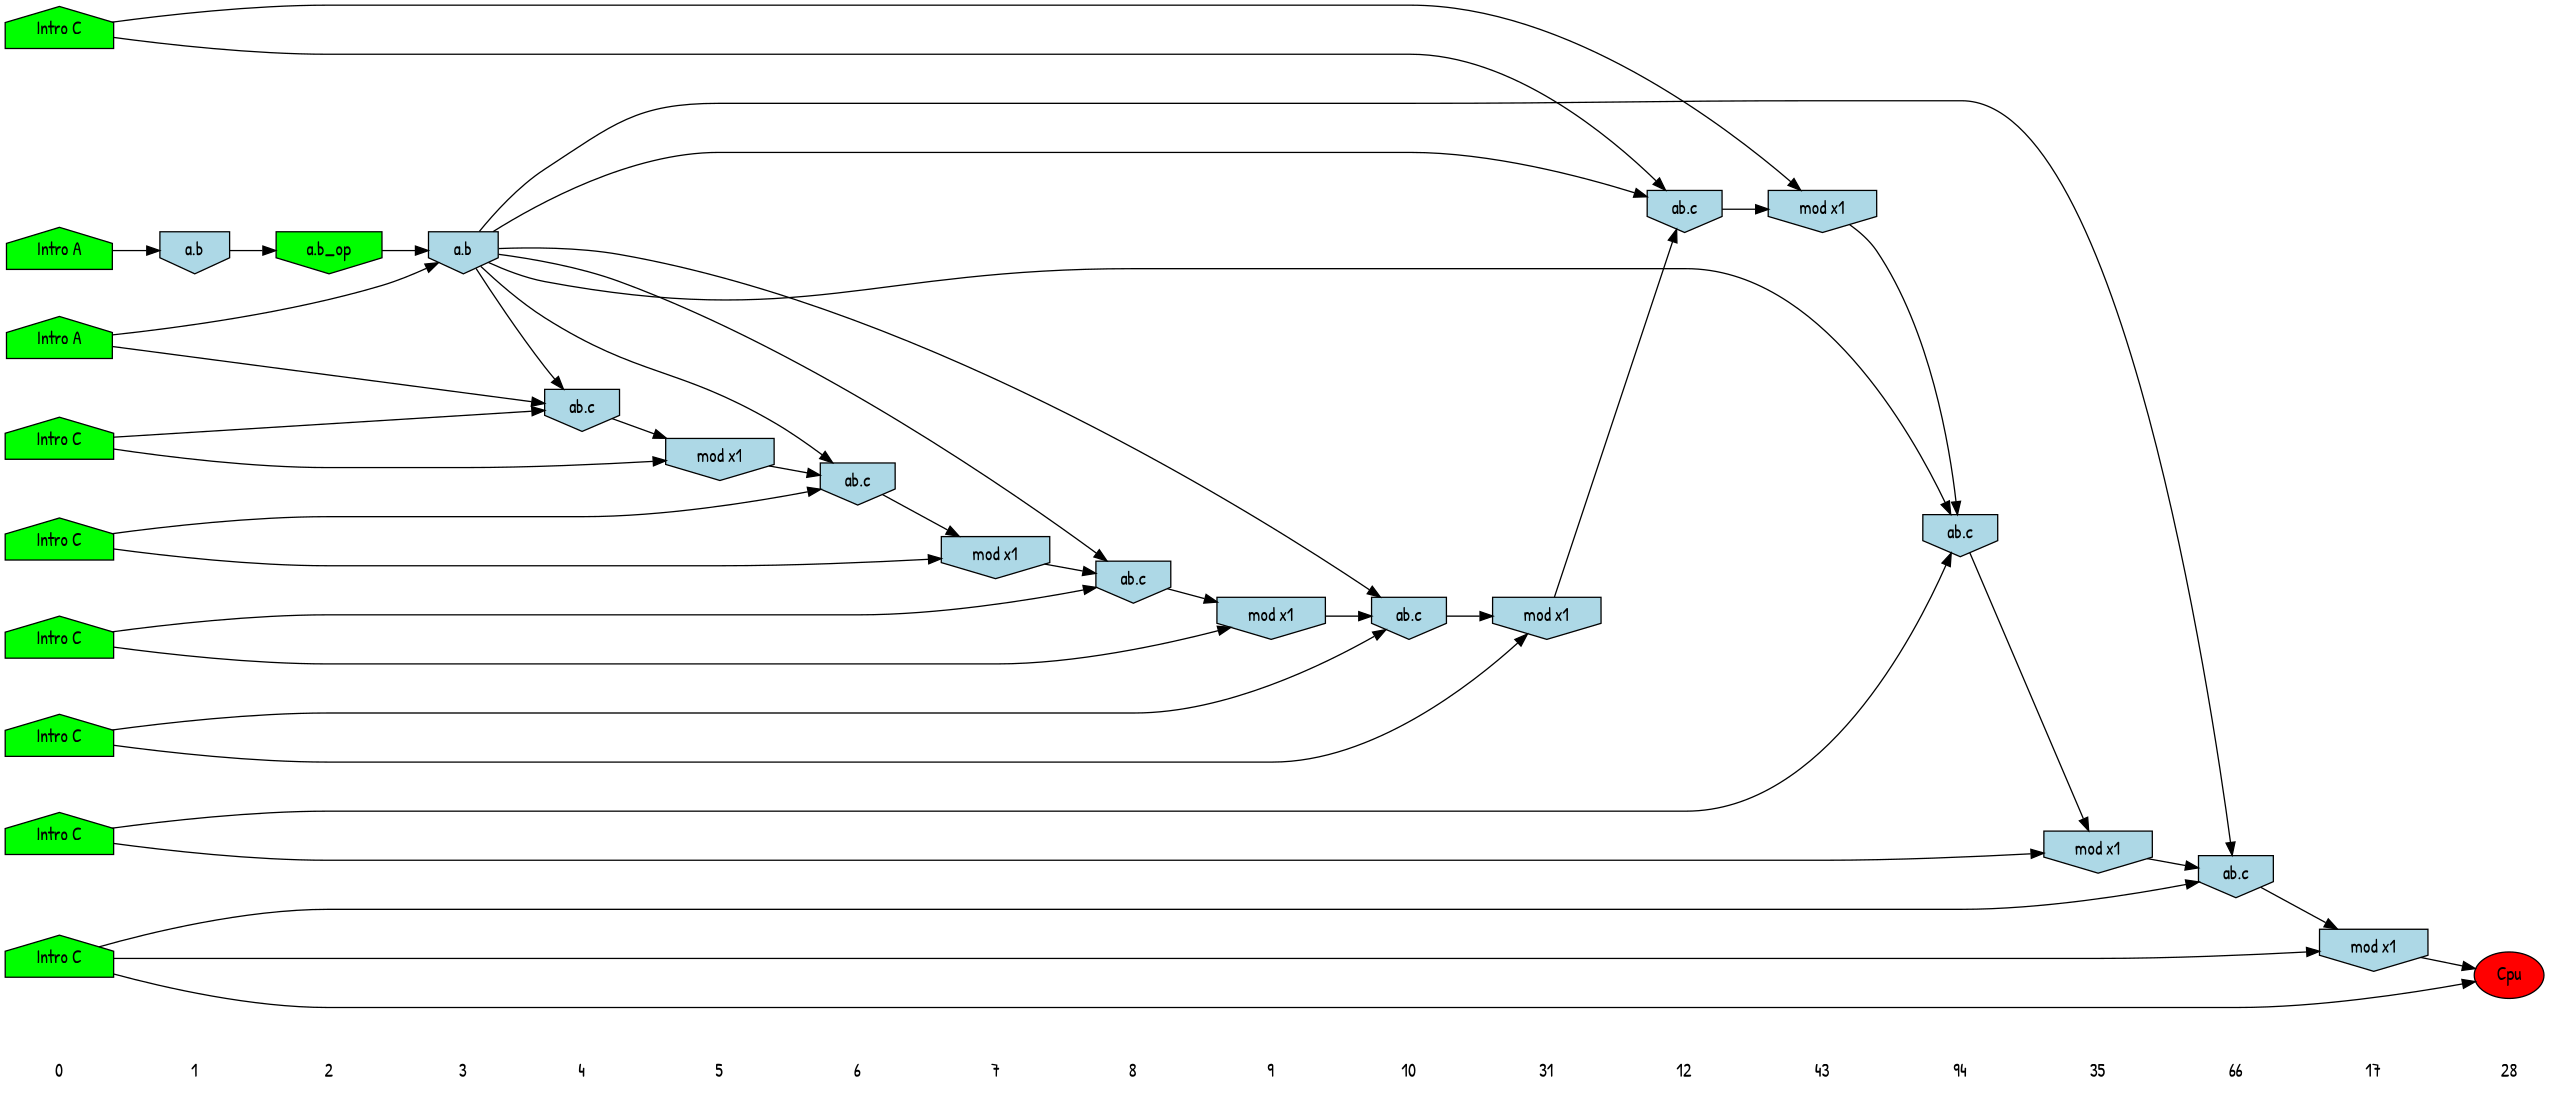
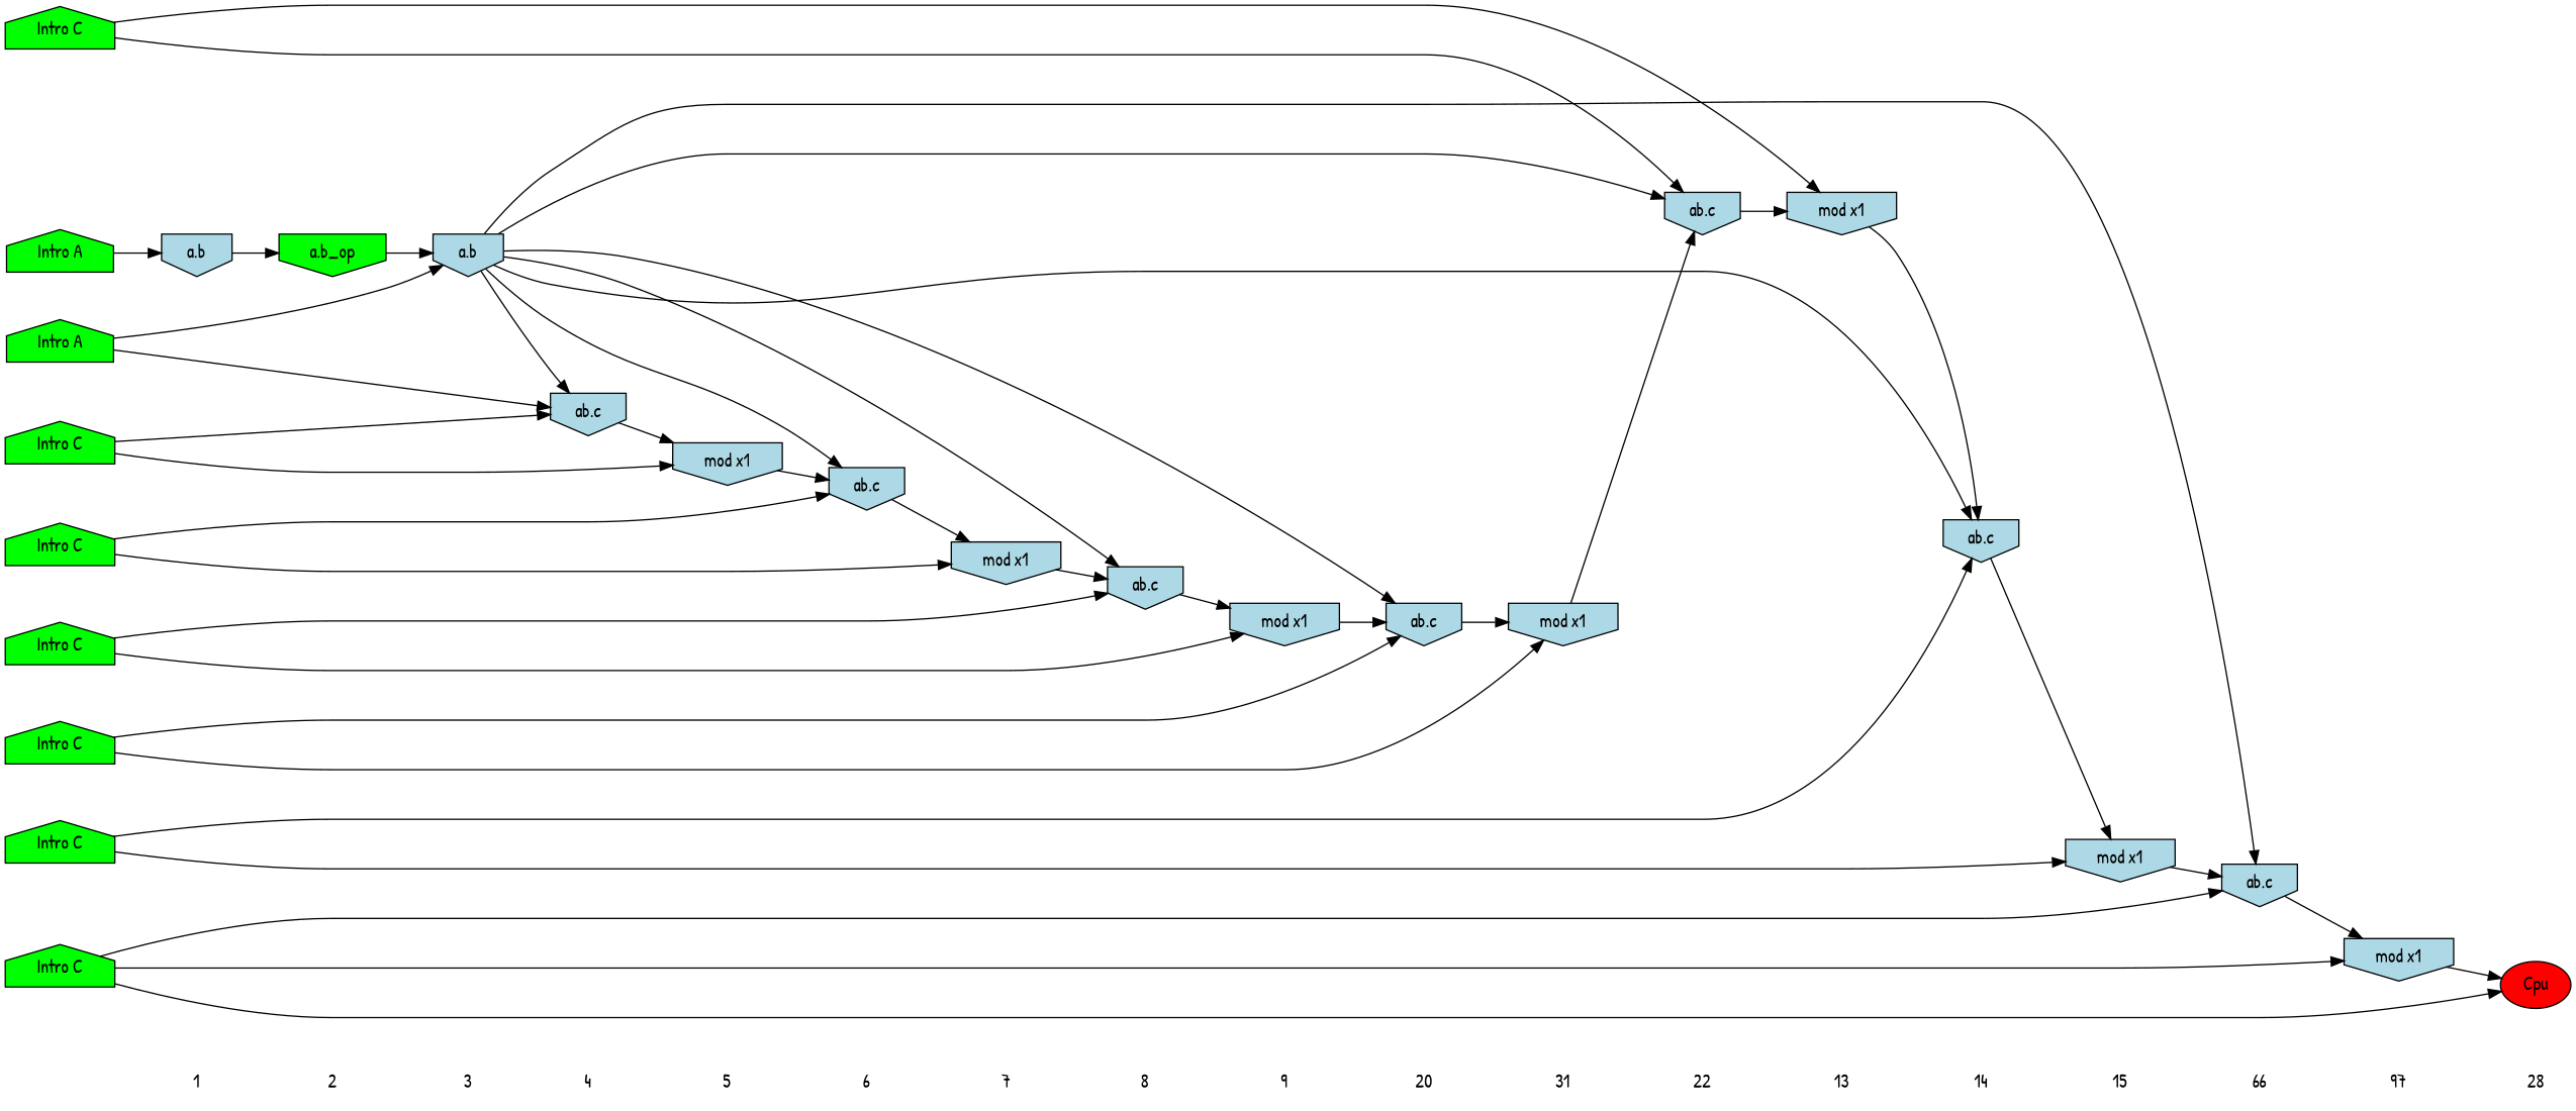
  digraph {
    fontname="Patrick Hand"
    rankdir=LR
    ranksep=.5
    node [fontname="Patrick Hand" shape=plaintext style=filled]
    edge [fontname="Patrick Hand"]
-   0 [style=""]
    n2 [fillcolor=green label="Intro A" shape=house]
    n3 [fillcolor=green label="Intro A" shape=house]
    n4 [fillcolor=green label="Intro C" shape=house]
    n5 [fillcolor=green label="Intro C" shape=house]
    n6 [fillcolor=green label="Intro C" shape=house]
    n7 [fillcolor=green label="Intro C" shape=house]
    n8 [fillcolor=green label="Intro C" shape=house]
    n9 [fillcolor=green label="Intro C" shape=house]
    n10 [fillcolor=green label="Intro C" shape=house]
    1 [style=""]
    n12 [fillcolor=lightblue label="a.b" shape=invhouse]
    2 [style=""]
    n14 [fillcolor=green label="a.b_op" shape=invhouse]
    3 [style=""]
    n16 [fillcolor=lightblue label="a.b" shape=invhouse]
    4 [style=""]
    n18 [fillcolor=lightblue label="ab.c" shape=invhouse]
    5 [style=""]
    n20 [fillcolor=lightblue label="mod x1" shape=invhouse]
    6 [style=""]
    n22 [fillcolor=lightblue label="ab.c" shape=invhouse]
    7 [style=""]
    n24 [fillcolor=lightblue label="mod x1" shape=invhouse]
    8 [style=""]
    n26 [fillcolor=lightblue label="ab.c" shape=invhouse]
    9 [style=""]
    n28 [fillcolor=lightblue label="mod x1" shape=invhouse]
-   10 [style=""]
+   10 [label=20 style=""]
    n30 [fillcolor=lightblue label="ab.c" shape=invhouse]
-   17 [style=""]
+   17 [label=97 style=""]
    n32 [fillcolor=lightblue label="mod x1" shape=invhouse]
    n33 [label=31 style=""]
    n34 [fillcolor=lightblue label="mod x1" shape=invhouse]
-   12 [style=""]
+   12 [label=22 style=""]
    n36 [fillcolor=lightblue label="ab.c" shape=invhouse]
-   13 [label=43 style=""]
+   13 [style=""]
    n38 [fillcolor=lightblue label="mod x1" shape=invhouse]
-   14 [label=94 style=""]
+   14 [style=""]
    n40 [fillcolor=lightblue label="ab.c" shape=invhouse]
-   15 [label=35 style=""]
+   15 [style=""]
    n42 [fillcolor=lightblue label="mod x1" shape=invhouse]
    n43 [label=66 style=""]
    n44 [fillcolor=lightblue label="ab.c" shape=invhouse]
    n45 [label=28 style=""]
    n46 [fillcolor=red label=Cpu shape=""]
    subgraph sub_1 {
      rank=same
-     0
      n2
      n3
      n4
      n5
      n6
      n7
      n8
      n9
      n10
    }
    subgraph sub_2 {
      rank=same
      1
      n12
    }
    subgraph sub_3 {
      rank=same
      2
      n14
    }
    subgraph sub_4 {
      rank=same
      3
      n16
    }
    subgraph sub_5 {
      rank=same
      4
      n18
    }
    subgraph sub_6 {
      rank=same
      5
      n20
    }
    subgraph sub_7 {
      rank=same
      6
      n22
    }
    subgraph sub_8 {
      rank=same
      7
      n24
    }
    subgraph sub_9 {
      rank=same
      8
      n26
    }
    subgraph sub_10 {
      rank=same
      9
      n28
    }
    subgraph sub_11 {
      rank=same
      10
      n30
    }
    subgraph sub_12 {
      rank=same
      17
      n32
    }
    subgraph sub_13 {
      rank=same
      n33
      n34
    }
    subgraph sub_14 {
      rank=same
      12
      n36
    }
    subgraph sub_15 {
      rank=same
      13
      n38
    }
    subgraph sub_16 {
      rank=same
      14
      n40
    }
    subgraph sub_17 {
      rank=same
      15
      n42
    }
    subgraph sub_18 {
      rank=same
      n43
      n44
    }
    subgraph sub_19 {
      rank=same
      n45
      n46
    }
-   0 -> 1 [style=invis]
    n2 -> n12
    n3 -> n16
    n3 -> n18
    n4 -> n30
    n4 -> n34
    n5 -> n18
    n5 -> n20
    n6 -> n22
    n6 -> n24
    n7 -> n32
    n7 -> n44
    n7 -> n46
    n8 -> n26
    n8 -> n28
    n9 -> n40
    n9 -> n42
    n10 -> n36
    n10 -> n38
    1 -> 2 [style=invis]
    n12 -> n14
    2 -> 3 [style=invis]
    n14 -> n16
    3 -> 4 [style=invis]
    n16 -> n18
    n16 -> n22
    n16 -> n26
    n16 -> n30
    n16 -> n36
    n16 -> n40
    n16 -> n44
    4 -> 5 [style=invis]
    n18 -> n20
    5 -> 6 [style=invis]
    n20 -> n22
    6 -> 7 [style=invis]
    n22 -> n24
    7 -> 8 [style=invis]
    n24 -> n26
    8 -> 9 [style=invis]
    n26 -> n28
    9 -> 10 [style=invis]
    n28 -> n30
    10 -> n33 [style=invis]
    n30 -> n34
    17 -> n45 [style=invis]
    n32 -> n46
    n33 -> 12 [style=invis]
    n34 -> n36
    12 -> 13 [style=invis]
    n36 -> n38
    13 -> 14 [style=invis]
    n38 -> n40
    14 -> 15 [style=invis]
    n40 -> n42
    15 -> n43 [style=invis]
    n42 -> n44
    n43 -> 17 [style=invis]
    n44 -> n32
  }
